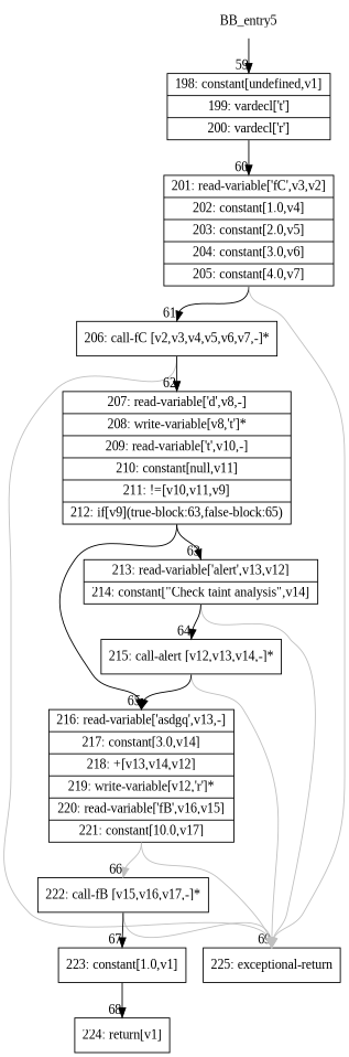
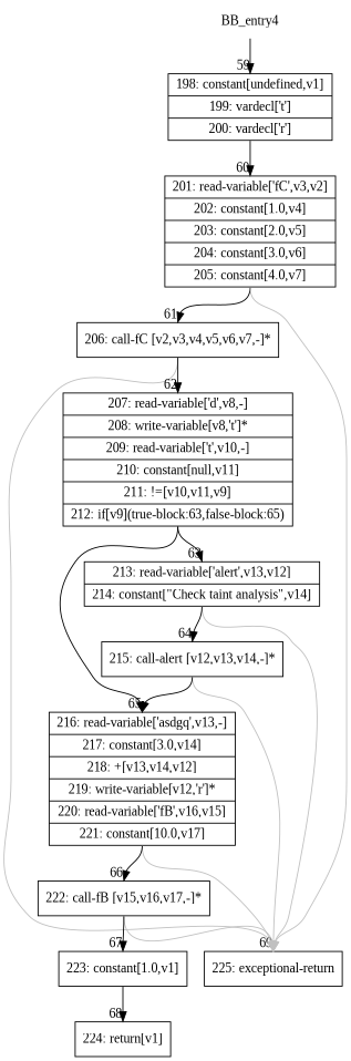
  digraph {
    fontname="Liberation Serif"
    rankdir=TD
    node [fontname="Liberation Serif" shape=record]
    edge [fontname="Liberation Serif" headport=n tailport=s]
-   BB_entry4 [shape=none label=BB_entry5]
+   BB_entry4 [shape=none]
    n2 [label="{198: constant[undefined,v1]|199: vardecl['t']|200: vardecl['r']}"]
    n3 [label="{201: read-variable['fC',v3,v2]|202: constant[1.0,v4]|203: constant[2.0,v5]|204: constant[3.0,v6]|205: constant[4.0,v7]}"]
    n4 [label="{206: call-fC [v2,v3,v4,v5,v6,v7,-]*}"]
    n5 [label="{225: exceptional-return}"]
    n6 [label="{207: read-variable['d',v8,-]|208: write-variable[v8,'t']*|209: read-variable['t',v10,-]|210: constant[null,v11]|211: !=[v10,v11,v9]|212: if[v9](true-block:63,false-block:65)}"]
    n7 [label="{213: read-variable['alert',v13,v12]|214: constant[\"Check taint analysis\",v14]}"]
    n8 [label="{216: read-variable['asdgq',v13,-]|217: constant[3.0,v14]|218: +[v13,v14,v12]|219: write-variable[v12,'r']*|220: read-variable['fB',v16,v15]|221: constant[10.0,v17]}"]
    n9 [label="{215: call-alert [v12,v13,v14,-]*}"]
    n10 [label="{222: call-fB [v15,v16,v17,-]*}"]
    n11 [label="{223: constant[1.0,v1]}"]
    n12 [label="{224: return[v1]}"]
    BB_entry4 -> n2 [headlabel="    59"]
    n2 -> n3 [headlabel="      60"]
    n3 -> n4 [headlabel="      61"]
    n3 -> n5 [color=gray headlabel="      69"]
    n4 -> n5 [color=gray]
    n4 -> n6 [headlabel="      62"]
    n6 -> n7 [headlabel="      63"]
    n6 -> n8 [headlabel="      65"]
    n7 -> n5 [color=gray]
    n7 -> n9 [headlabel="      64"]
    n8 -> n5 [color=gray]
-   n8 -> n10 [headlabel="      66" color=gray]
+   n8 -> n10 [headlabel="      66"]
    n9 -> n5 [color=gray]
    n9 -> n8
    n10 -> n5 [color=gray]
    n10 -> n11 [headlabel="      67"]
    n11 -> n12 [headlabel="      68"]
  }
